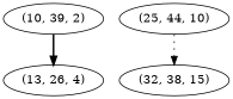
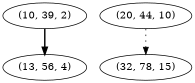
  digraph {
    n1 [label="(10, 39, 2)"]
-   "(13, 56, 4)" [label="(13, 26, 4)"]
-   "(25, 44, 10)"
-   "(32, 38, 15)"
+   "(13, 56, 4)"
+   "(25, 44, 10)" [label="(20, 44, 10)"]
+   "(32, 38, 15)" [label="(32, 78, 15)"]
    n1 -> "(13, 56, 4)" [style=bold]
    "(25, 44, 10)" -> "(32, 38, 15)" [style=dotted]
  }
